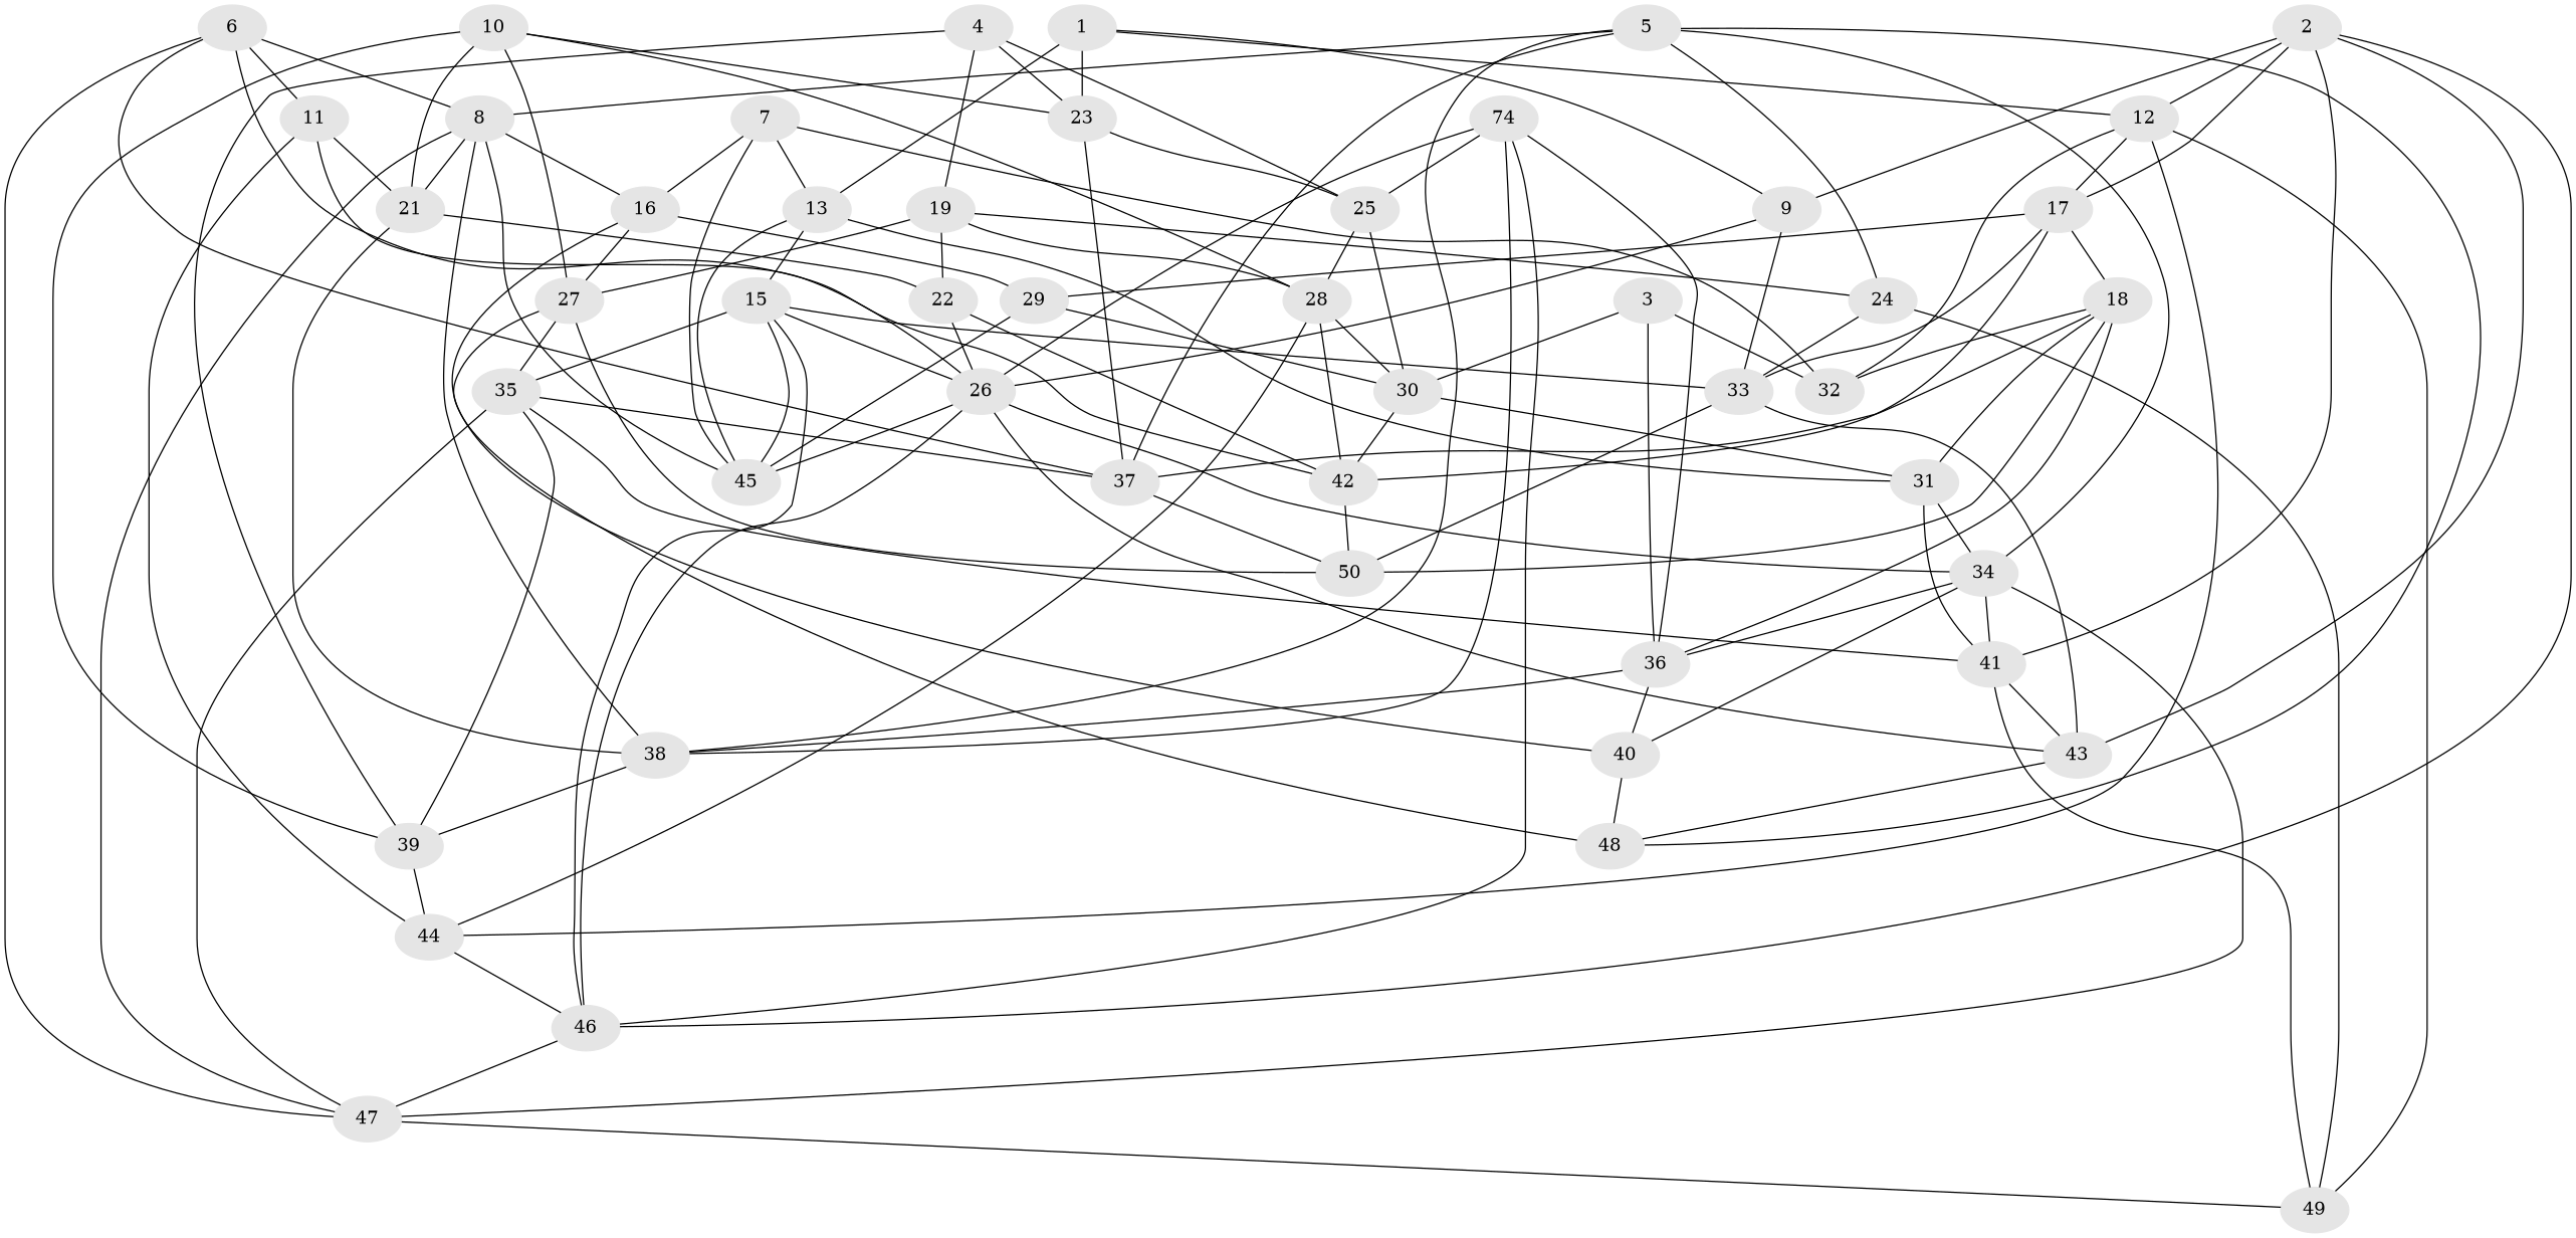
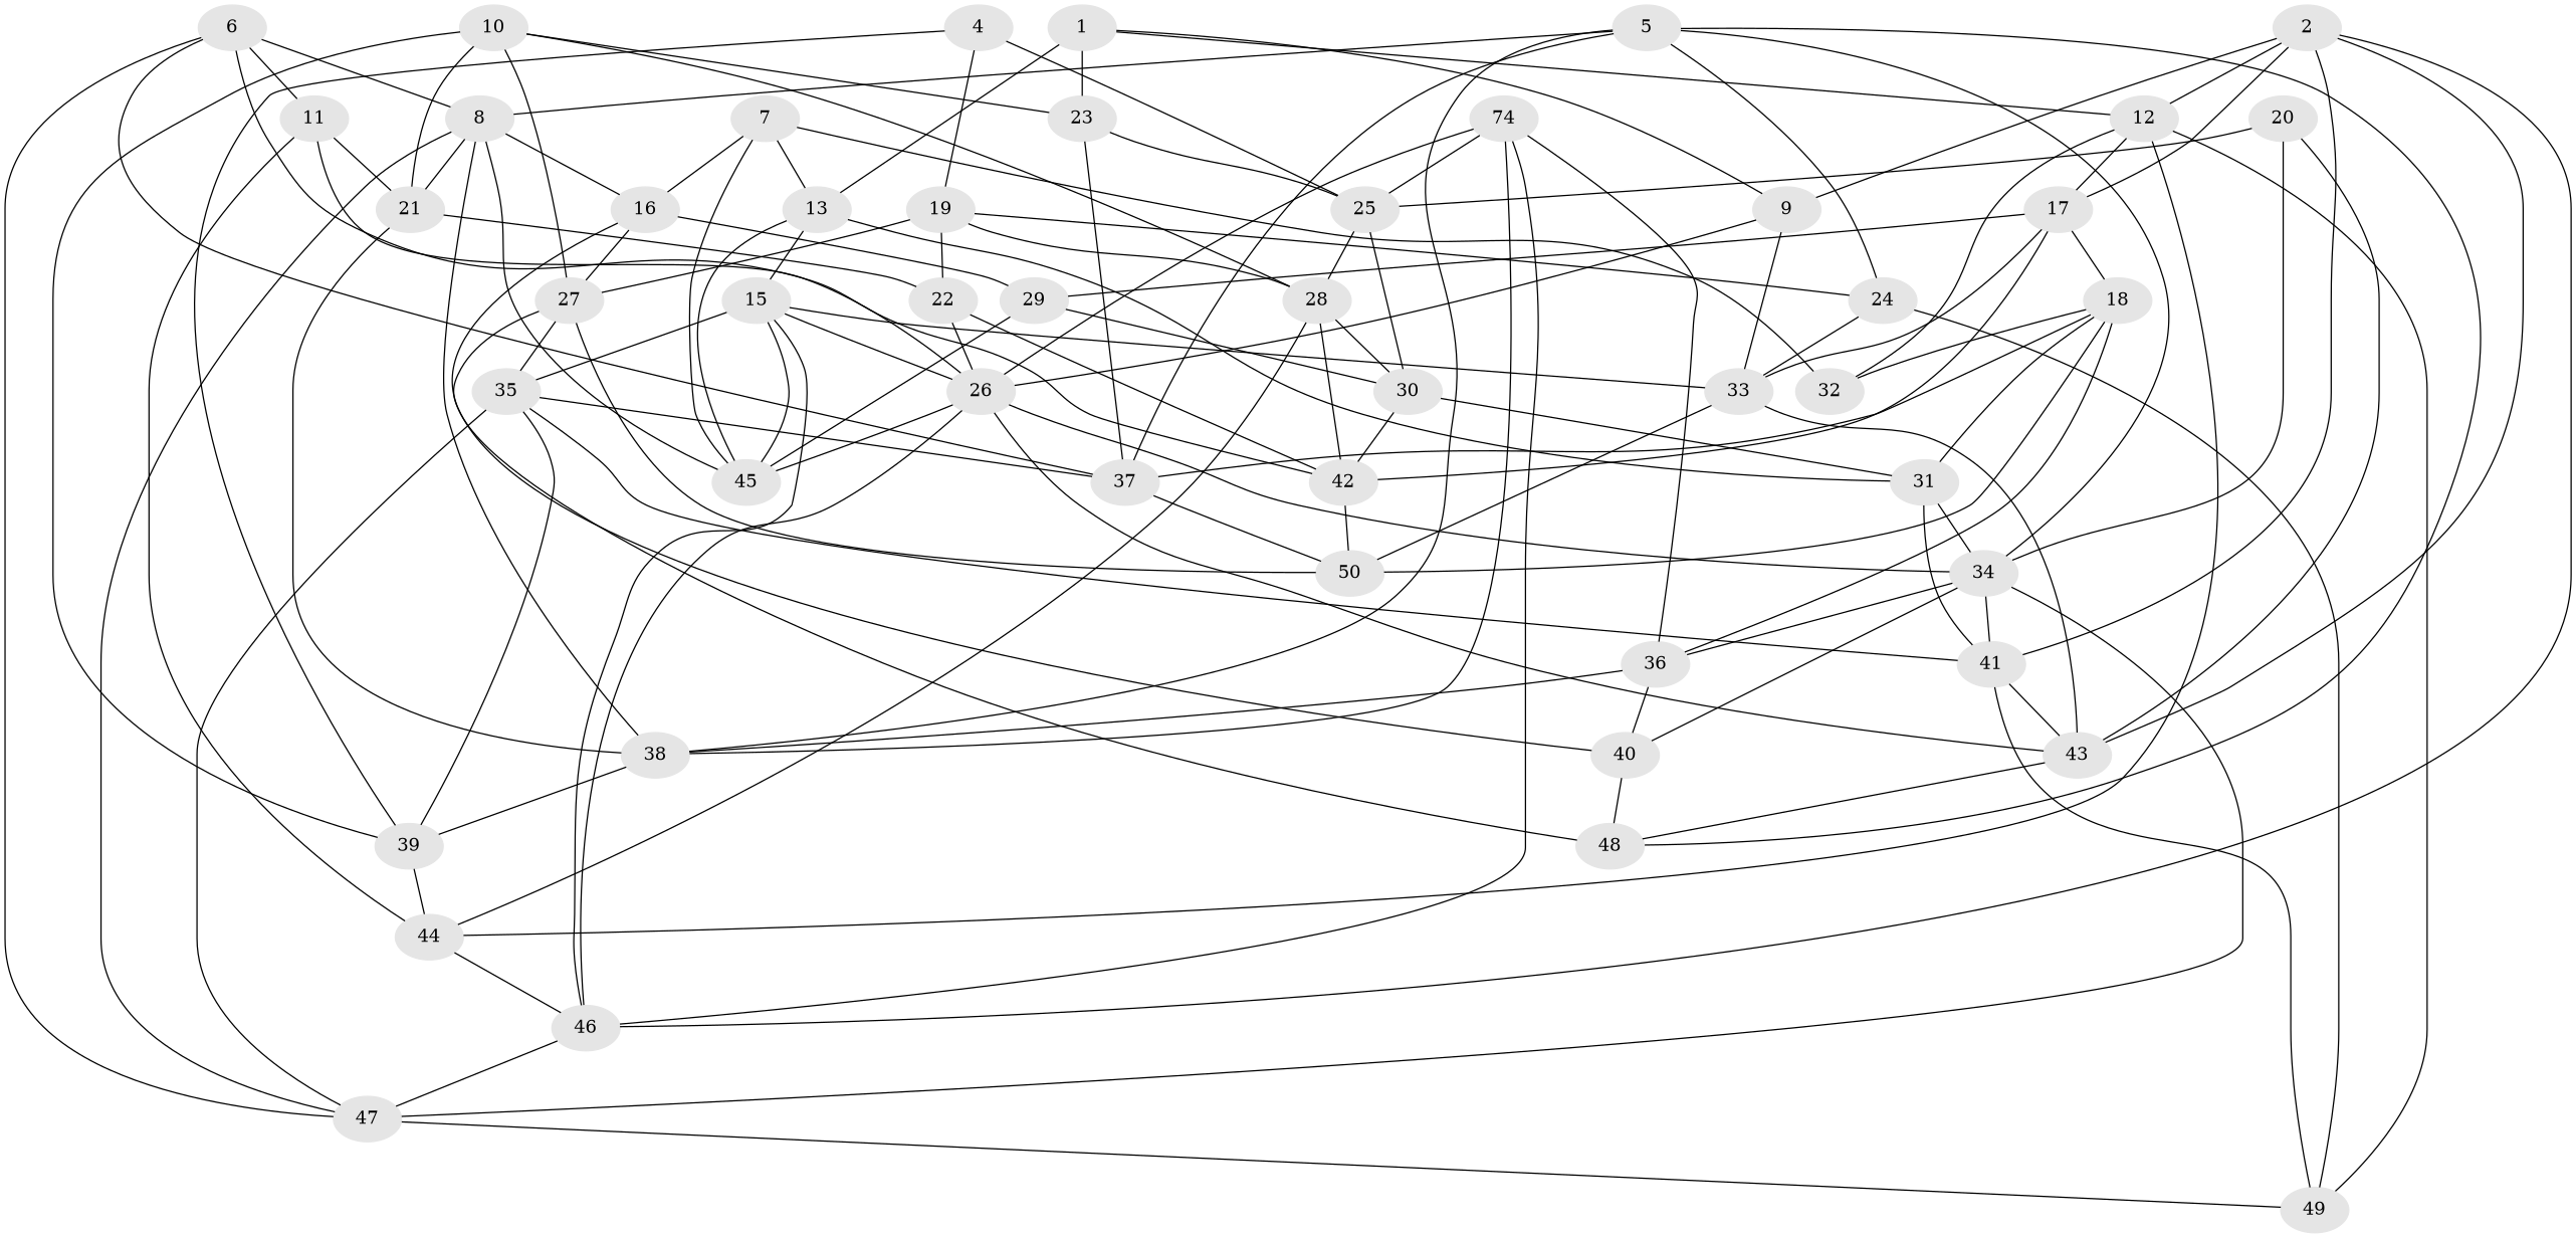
  graph {
    node [color=gray90 style=filled]
    edge [weight=1.0]
    1
    9
    12
    13
    23
    26
    33
    17
    32
    44
    49
    45
    15
    31
    25
    37
    2
    41
    43
    46
    42
    29
    18
    48
    47
-   3
    30
    36
    38
    40
    4
    19
    39
    24
    27
    28
    22
    5
    8
    34
    16
    21
    50
    6
    11
    7
    10
    35
    n49 [label=74]
+   20
    1 -- 9
    1 -- 12
    1 -- 13 [weight=2.0]
    1 -- 23 [weight=2.0]
    9 -- 26
    9 -- 33
    12 -- 17
    12 -- 32
    12 -- 44
    12 -- 49
    13 -- 45
    13 -- 15
    13 -- 31
    23 -- 25
    23 -- 37
    26 -- 45
    26 -- 43
    26 -- 46
    26 -- 34
    33 -- 43
    33 -- 50 [weight=2.0]
    17 -- 33
    17 -- 42
    17 -- 29
    17 -- 18
    44 -- 46
    15 -- 26
    15 -- 33
    15 -- 45
    15 -- 46
    15 -- 35
    31 -- 41
    31 -- 34 [weight=2.0]
    25 -- 30
    25 -- 28
    37 -- 50
    2 -- 9
    2 -- 12
    2 -- 17
    2 -- 41
    2 -- 43
    2 -- 46
    41 -- 49
    41 -- 43
    43 -- 48
    46 -- 47
    42 -- 50
    29 -- 45
    29 -- 30
    18 -- 32
    18 -- 31
    18 -- 37
    18 -- 36
    18 -- 50
    47 -- 49
-   3 -- 32 [weight=2.0]
-   3 -- 30
-   3 -- 36
    30 -- 31
    30 -- 42
    36 -- 38
    36 -- 40
    38 -- 39
    40 -- 48
-   4 -- 23
    4 -- 25
    4 -- 19
    4 -- 39
    19 -- 24 [weight=2.0]
    19 -- 27
    19 -- 28
    19 -- 22
    39 -- 44 [weight=2.0]
    24 -- 33 [weight=2.0]
    24 -- 49
    27 -- 48 [weight=3.0]
    27 -- 50
    27 -- 35
    28 -- 44
    28 -- 42
    28 -- 30
    22 -- 26
    22 -- 42
    5 -- 37
    5 -- 48
    5 -- 38
    5 -- 24
    5 -- 8
    5 -- 34
    8 -- 45
    8 -- 47
    8 -- 38
    8 -- 16
    8 -- 21
    34 -- 41
    34 -- 47
    34 -- 36
    34 -- 40
    16 -- 29
    16 -- 40
    16 -- 27
    21 -- 38
    21 -- 22
    6 -- 37
    6 -- 42
    6 -- 47
    6 -- 8 [weight=2.0]
    6 -- 11
    11 -- 26
    11 -- 44
    11 -- 21
    7 -- 13
    7 -- 32
    7 -- 45
    7 -- 16
    10 -- 23
    10 -- 39
    10 -- 27
    10 -- 28
    10 -- 21 [weight=2.0]
    35 -- 37
    35 -- 41
    35 -- 47
    35 -- 39
    n49 -- 26 [weight=2.0]
    n49 -- 25
    n49 -- 46
    n49 -- 36
    n49 -- 38
+   20 -- 25
+   20 -- 43
+   20 -- 34 [weight=2.0]
  }
